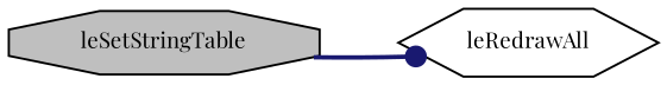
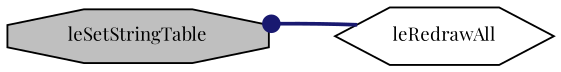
  digraph {
    rankdir=LR
    fontname="Playfair Display"
    node [color=black fontname="Playfair Display" fontsize=10 style=filled]
    n1 [fillcolor=grey75 fontcolor=black height=0.2 label=leSetStringTable shape=octagon width=0.4]
    n2 [fillcolor=white height=0.2 label=leRedrawAll shape=hexagon width=0.4]
-   n1 -> n2 [color=midnightblue fontname="Playfair Display" fontsize=10 labelfontname=Helvetica labelfontsize=10 style=bold arrowhead=dot]
+   n2 -> n1 [color=midnightblue fontname="Playfair Display" fontsize=10 labelfontname=Helvetica labelfontsize=10 style=bold arrowhead=dot]
  }
